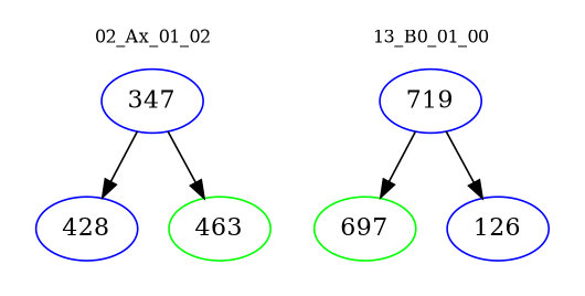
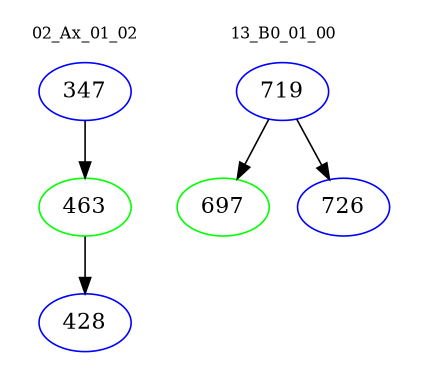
  digraph {
    node [color=blue]
    edge [color=black]
    n1 [label=347]
    n2 [label=428]
    n3 [color=green label=463]
    n4 [label=719]
    n5 [color=green label=697]
-   n6 [label=126]
+   n6 [label=726]
    subgraph cluster_1 {
      color=white
      fontsize=10
      label="02_Ax_01_02"
      n1
      n2
      n3
    }
    subgraph cluster_2 {
      color=white
      fontsize=10
      label="13_B0_01_00"
      n4
      n5
      n6
    }
-   n1 -> n2
+   n3 -> n2
    n1 -> n3
    n4 -> n5
    n4 -> n6
  }
